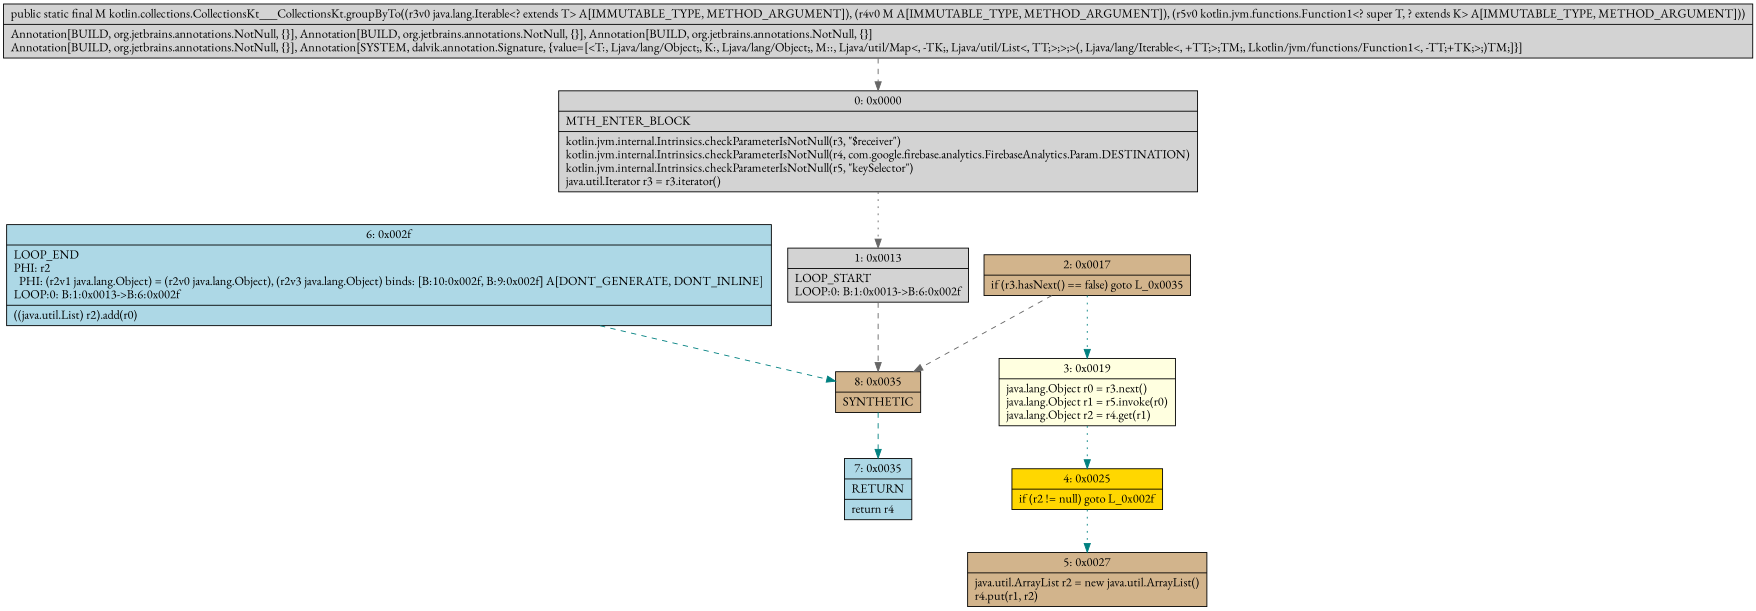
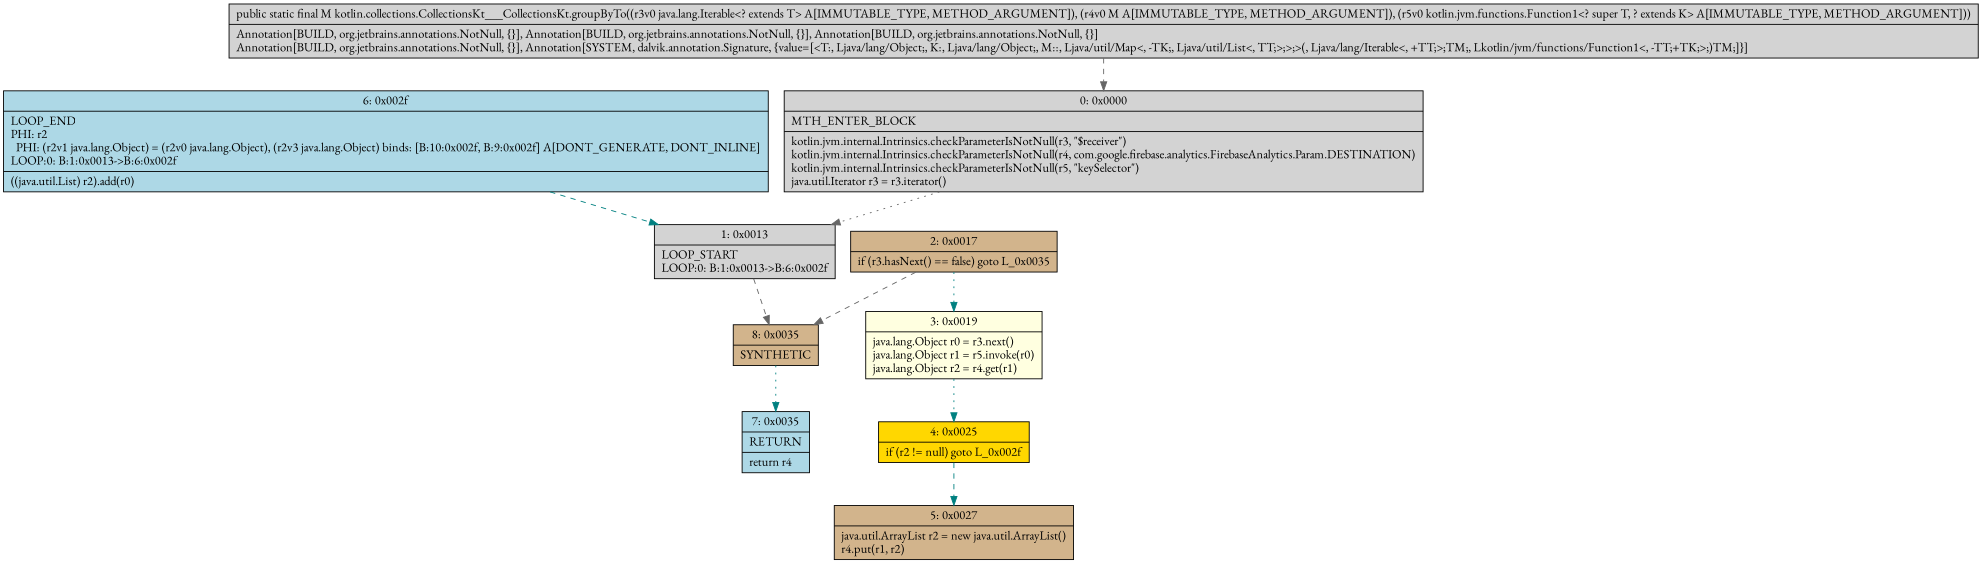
  digraph {
    fontname="EB Garamond"
    node [fillcolor=lightgrey fontname="EB Garamond" shape=record style=filled]
    edge [color=teal fontname="EB Garamond" style=dashed]
    n1 [label="{0\:\ 0x0000|MTH_ENTER_BLOCK\l|kotlin.jvm.internal.Intrinsics.checkParameterIsNotNull(r3, \"$receiver\")\lkotlin.jvm.internal.Intrinsics.checkParameterIsNotNull(r4, com.google.firebase.analytics.FirebaseAnalytics.Param.DESTINATION)\lkotlin.jvm.internal.Intrinsics.checkParameterIsNotNull(r5, \"keySelector\")\ljava.util.Iterator r3 = r3.iterator()\l}"]
    n2 [label="{1\:\ 0x0013|LOOP_START\lLOOP:0: B:1:0x0013\-\>B:6:0x002f\l}"]
    n3 [fillcolor=tan label="{8\:\ 0x0035|SYNTHETIC\l}"]
    n4 [fillcolor=tan label="{2\:\ 0x0017|if (r3.hasNext() == false) goto L_0x0035\l}"]
    n5 [fillcolor=lightyellow label="{3\:\ 0x0019|java.lang.Object r0 = r3.next()\ljava.lang.Object r1 = r5.invoke(r0)\ljava.lang.Object r2 = r4.get(r1)\l}"]
    n6 [fillcolor=gold label="{4\:\ 0x0025|if (r2 != null) goto L_0x002f\l}"]
    n7 [fillcolor=lightblue label="{7\:\ 0x0035|RETURN\l|return r4\l}"]
    n8 [fillcolor=tan label="{5\:\ 0x0027|java.util.ArrayList r2 = new java.util.ArrayList()\lr4.put(r1, r2)\l}"]
    n9 [fillcolor=lightblue label="{6\:\ 0x002f|LOOP_END\lPHI: r2 \l  PHI: (r2v1 java.lang.Object) = (r2v0 java.lang.Object), (r2v3 java.lang.Object) binds: [B:10:0x002f, B:9:0x002f] A[DONT_GENERATE, DONT_INLINE]\lLOOP:0: B:1:0x0013\-\>B:6:0x002f\l|((java.util.List) r2).add(r0)\l}"]
    n10 [label="{public static final M kotlin.collections.CollectionsKt___CollectionsKt.groupByTo((r3v0 java.lang.Iterable\<? extends T\> A[IMMUTABLE_TYPE, METHOD_ARGUMENT]), (r4v0 M A[IMMUTABLE_TYPE, METHOD_ARGUMENT]), (r5v0 kotlin.jvm.functions.Function1\<? super T, ? extends K\> A[IMMUTABLE_TYPE, METHOD_ARGUMENT]))  | Annotation[BUILD, org.jetbrains.annotations.NotNull, \{\}], Annotation[BUILD, org.jetbrains.annotations.NotNull, \{\}], Annotation[BUILD, org.jetbrains.annotations.NotNull, \{\}]\lAnnotation[BUILD, org.jetbrains.annotations.NotNull, \{\}], Annotation[SYSTEM, dalvik.annotation.Signature, \{value=[\<T:, Ljava\/lang\/Object;, K:, Ljava\/lang\/Object;, M::, Ljava\/util\/Map\<, \-TK;, Ljava\/util\/List\<, TT;\>;\>;\>(, Ljava\/lang\/Iterable\<, +TT;\>;TM;, Lkotlin\/jvm\/functions\/Function1\<, \-TT;+TK;\>;)TM;]\}]\l}"]
    n1 -> n2 [color=gray40 style=dotted]
    n2 -> n3 [color=gray40]
-   n3 -> n7
+   n3 -> n7 [style=dotted]
    n4 -> n3 [color=gray40]
    n4 -> n5 [style=dotted]
    n5 -> n6 [style=dotted]
-   n6 -> n8 [style=dotted]
-   n9 -> n3
+   n6 -> n8
+   n9 -> n2
    n10 -> n1 [color=gray40]
  }
